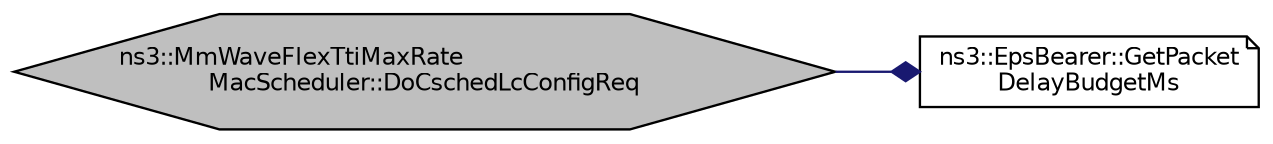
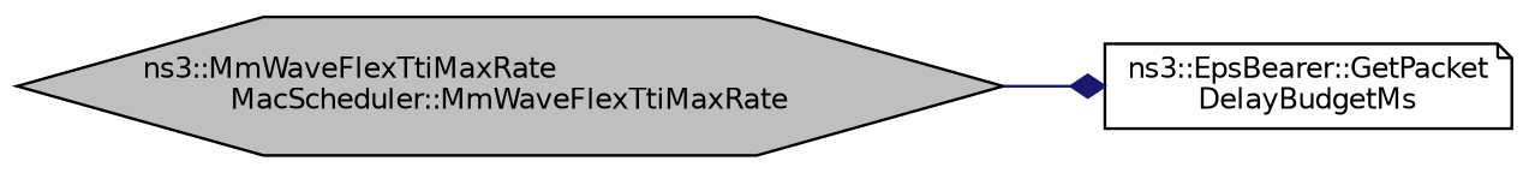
  digraph {
    rankdir=LR
    node [color=black fontname=Helvetica fontsize=10 style=filled]
-   n1 [fillcolor=grey75 fontcolor=black height=0.2 label="ns3::MmWaveFlexTtiMaxRate\lMacScheduler::DoCschedLcConfigReq" shape=hexagon width=0.4]
+   n1 [fillcolor=grey75 fontcolor=black height=0.2 label="ns3::MmWaveFlexTtiMaxRate\lMacScheduler::MmWaveFlexTtiMaxRate" shape=hexagon width=0.4]
    n2 [fillcolor=white height=0.2 label="ns3::EpsBearer::GetPacket\lDelayBudgetMs" shape=note width=0.4]
    n1 -> n2 [color=midnightblue fontname=Helvetica fontsize=10 labelfontname=Helvetica labelfontsize=10 style=solid arrowhead=diamond]
  }
